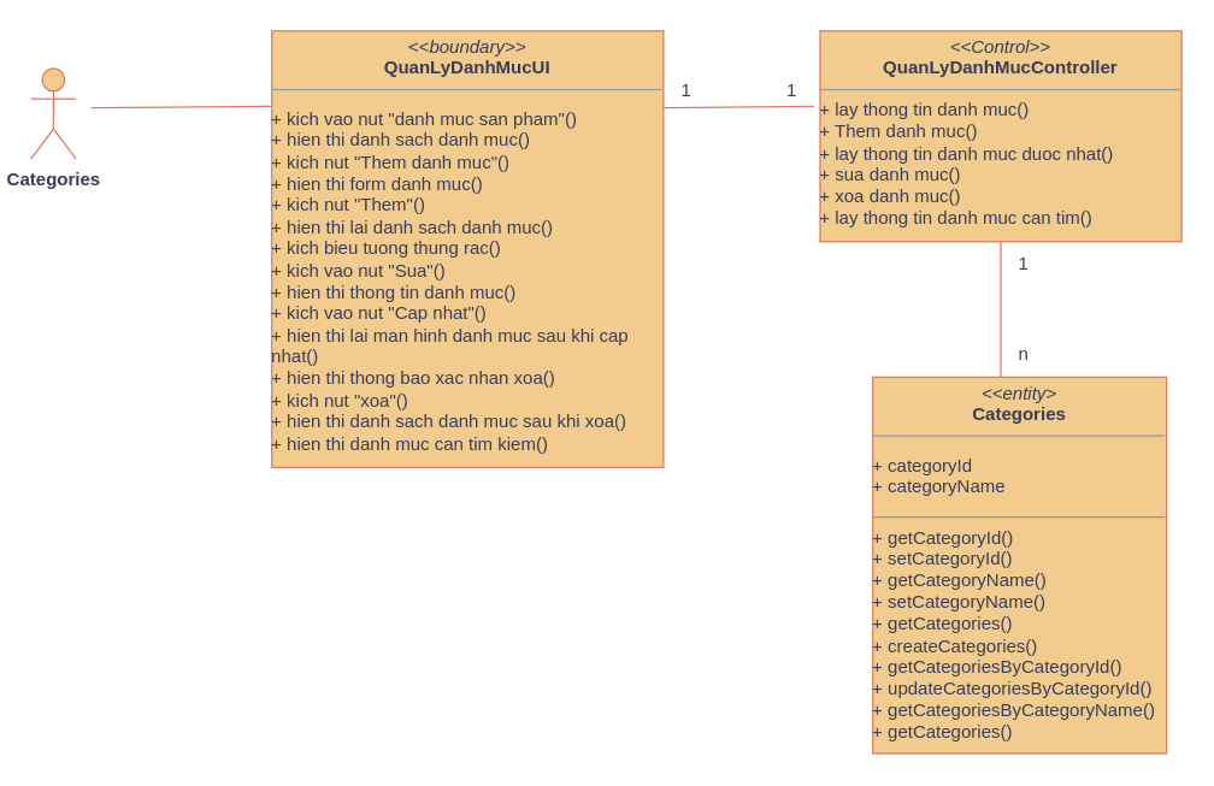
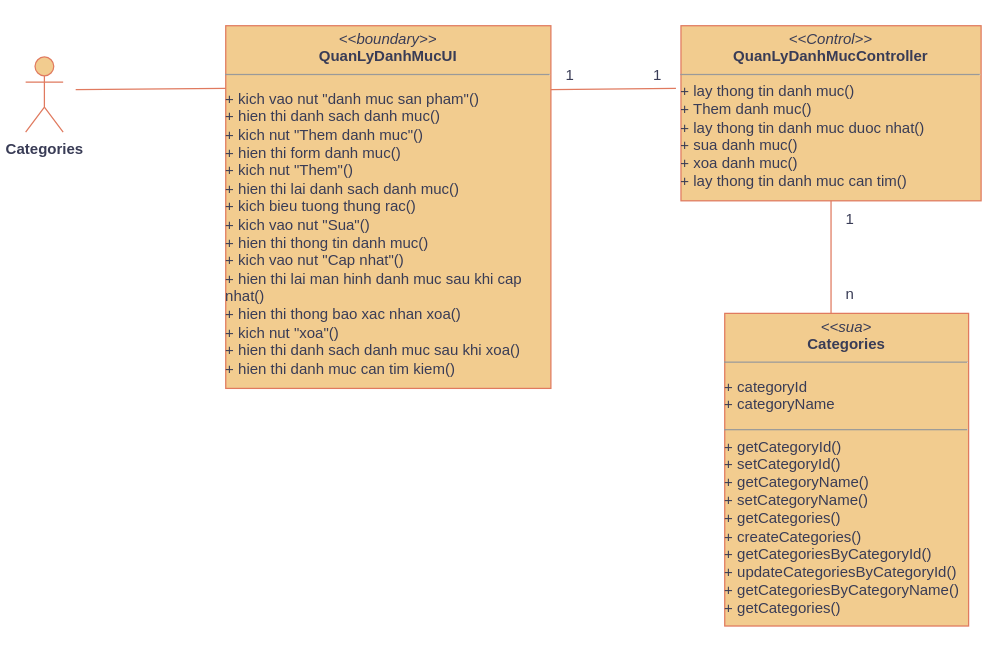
  <mxCell id="0" />
  <mxCell id="1" parent="0" />
  <mxCell id="2" value="&lt;p style=&quot;margin:0px;margin-top:4px;text-align:center;&quot;&gt;&lt;i&gt;&amp;lt;&amp;lt;boundary&amp;gt;&amp;gt;&lt;/i&gt;&lt;br&gt;&lt;b&gt;QuanLyDanhMucUI&lt;/b&gt;&lt;/p&gt;&lt;hr size=&quot;1&quot;&gt;&lt;p style=&quot;&quot; dir=&quot;auto&quot;&gt;&lt;span style=&quot;white-space: pre-wrap;&quot;&gt;+ kich vao nut &quot;danh muc san pham&quot;()&lt;br/&gt;+ hien thi danh sach danh muc()&lt;br/&gt;+ kich nut &quot;Them danh muc&quot;()&lt;br/&gt;+ hien thi form danh muc()&lt;br/&gt;+ kich nut &quot;Them&quot;()&lt;br/&gt;+ hien thi lai danh sach danh muc()&lt;br/&gt;+ kich bieu tuong thung rac()&lt;br/&gt;+ kich vao nut &quot;Sua&quot;()&lt;br/&gt;+ hien thi thong tin danh muc()&lt;br/&gt;+ kich vao nut &quot;Cap nhat&quot;()&lt;br/&gt;+ hien thi lai man hinh danh muc sau khi cap nhat()&lt;br/&gt;+ hien thi thong bao xac nhan xoa()&lt;br/&gt;+ kich nut &quot;xoa&quot;()&lt;br/&gt;+ hien thi danh sach danh muc sau khi xoa()&lt;br/&gt;+ hien thi danh muc can tim kiem()&lt;/span&gt;&lt;/p&gt;&lt;p style=&quot;white-space: pre-wrap;&quot; dir=&quot;auto&quot;&gt;&lt;br&gt;&lt;/p&gt;&lt;p style=&quot;white-space: pre-wrap;&quot; dir=&quot;auto&quot;&gt;&lt;br&gt;&lt;/p&gt;&lt;p style=&quot;margin:0px;margin-left:4px;&quot;&gt;&lt;br&gt;&lt;/p&gt;" style="verticalAlign=top;align=left;overflow=fill;fontSize=12;fontFamily=Helvetica;html=1;rounded=0;shadow=0;comic=0;labelBackgroundColor=none;strokeWidth=1;fillColor=#F2CC8F;strokeColor=#E07A5F;fontColor=#393C56;" vertex="1" parent="1"><mxGeometry x="180" y="20" width="260" height="290" as="geometry" /></mxCell>
  <mxCell id="3" value="&lt;p style=&quot;margin:0px;margin-top:4px;text-align:center;&quot;&gt;&lt;i&gt;&amp;lt;&amp;lt;Control&amp;gt;&amp;gt;&lt;/i&gt;&lt;br&gt;&lt;b&gt;QuanLyDanhMuc&lt;/b&gt;&lt;b&gt;Controller&lt;/b&gt;&lt;/p&gt;&lt;hr size=&quot;1&quot;&gt;&lt;div&gt;&lt;div&gt;+ lay thong tin danh muc()&lt;/div&gt;&lt;div&gt;+ Them danh muc()&lt;/div&gt;&lt;div&gt;+ lay thong tin danh muc duoc nhat()&lt;/div&gt;&lt;div&gt;+ sua danh muc()&lt;/div&gt;&lt;div&gt;+ xoa danh muc()&lt;/div&gt;&lt;div&gt;+ lay thong tin danh muc can tim()&lt;/div&gt;&lt;/div&gt;&lt;div&gt;&lt;p style=&quot;white-space: pre-wrap;&quot; dir=&quot;auto&quot;&gt;&lt;br&gt;&lt;/p&gt;&lt;p style=&quot;white-space: pre-wrap;&quot; dir=&quot;auto&quot;&gt;&lt;br&gt;&lt;/p&gt;&lt;/div&gt;" style="verticalAlign=top;align=left;overflow=fill;fontSize=12;fontFamily=Helvetica;html=1;rounded=0;shadow=0;comic=0;labelBackgroundColor=none;strokeWidth=1;fillColor=#F2CC8F;strokeColor=#E07A5F;fontColor=#393C56;" vertex="1" parent="1"><mxGeometry x="544" y="20" width="240" height="140" as="geometry" /></mxCell>
  <mxCell id="4" value="&lt;b&gt;Categories&lt;/b&gt;" style="shape=umlActor;verticalLabelPosition=bottom;verticalAlign=top;html=1;outlineConnect=0;textShadow=0;labelBorderColor=none;labelBackgroundColor=none;fillColor=#F2CC8F;strokeColor=#E07A5F;fontColor=#393C56;" vertex="1" parent="1"><mxGeometry x="20" y="45" width="30" height="60" as="geometry" /></mxCell>
  <mxCell id="5" value="" style="endArrow=none;html=1;rounded=0;labelBackgroundColor=none;fontColor=default;strokeColor=#E07A5F;" edge="1" parent="1"><mxGeometry relative="1" as="geometry"><mxPoint x="60" y="71" as="sourcePoint" /><mxPoint x="180" y="70" as="targetPoint" /></mxGeometry></mxCell>
  <mxCell id="6" value="1" style="text;html=1;align=center;verticalAlign=middle;resizable=0;points=[];autosize=1;strokeColor=none;fillColor=none;labelBackgroundColor=none;fontColor=#393C56;" vertex="1" parent="1"><mxGeometry x="510" y="45" width="30" height="30" as="geometry" /></mxCell>
  <mxCell id="7" value="" style="endArrow=none;html=1;rounded=0;labelBackgroundColor=none;fontColor=default;exitX=0.583;exitY=1;exitDx=0;exitDy=0;exitPerimeter=0;strokeColor=#E07A5F;" edge="1" parent="1"><mxGeometry relative="1" as="geometry"><mxPoint x="664" y="160" as="sourcePoint" /><mxPoint x="664" y="250" as="targetPoint" /></mxGeometry></mxCell>
- <mxCell id="8" value="&lt;p style=&quot;margin:0px;margin-top:4px;text-align:center;&quot;&gt;&lt;i&gt;&amp;lt;&amp;lt;entity&amp;gt;&lt;/i&gt;&lt;br&gt;&lt;b&gt;Categories&lt;/b&gt;&lt;/p&gt;&lt;hr size=&quot;1&quot;&gt;&lt;p style=&quot;&quot; dir=&quot;auto&quot;&gt;&lt;span style=&quot;white-space: pre-wrap;&quot;&gt;+ categoryId&lt;br/&gt;+ categoryName&lt;/span&gt;&lt;/p&gt;&lt;hr size=&quot;1&quot;&gt;&lt;div&gt;&lt;div&gt;+ getCategoryId()&lt;/div&gt;&lt;div&gt;+ setCategoryId()&lt;/div&gt;&lt;div&gt;+ getCategoryName()&lt;/div&gt;&lt;div&gt;+ setCategoryName()&lt;/div&gt;&lt;div&gt;+ getCategories()&lt;/div&gt;&lt;div&gt;+ createCategories()&lt;/div&gt;&lt;div&gt;+ getCategoriesByCategoryId()&lt;/div&gt;&lt;div&gt;+ updateCategoriesByCategoryId()&lt;/div&gt;&lt;div&gt;+ getCategoriesByCategoryName()&lt;/div&gt;&lt;div&gt;+ getCategories()&lt;/div&gt;&lt;/div&gt;&lt;div&gt;&lt;br&gt;&lt;/div&gt;&lt;div&gt;&lt;br&gt;&lt;p style=&quot;white-space: pre-wrap;&quot; dir=&quot;auto&quot;&gt;&lt;br&gt;&lt;/p&gt;&lt;/div&gt;" style="verticalAlign=top;align=left;overflow=fill;fontSize=12;fontFamily=Helvetica;html=1;rounded=0;shadow=0;comic=0;labelBackgroundColor=none;strokeWidth=1;fillColor=#F2CC8F;strokeColor=#E07A5F;fontColor=#393C56;" vertex="1" parent="1"><mxGeometry x="579" y="250" width="195" height="250" as="geometry" /></mxCell>
+ <mxCell id="8" value="&lt;p style=&quot;margin:0px;margin-top:4px;text-align:center;&quot;&gt;&lt;i&gt;&amp;lt;&amp;lt;sua&amp;gt;&lt;/i&gt;&lt;br&gt;&lt;b&gt;Categories&lt;/b&gt;&lt;/p&gt;&lt;hr size=&quot;1&quot;&gt;&lt;p style=&quot;&quot; dir=&quot;auto&quot;&gt;&lt;span style=&quot;white-space: pre-wrap;&quot;&gt;+ categoryId&lt;br/&gt;+ categoryName&lt;/span&gt;&lt;/p&gt;&lt;hr size=&quot;1&quot;&gt;&lt;div&gt;&lt;div&gt;+ getCategoryId()&lt;/div&gt;&lt;div&gt;+ setCategoryId()&lt;/div&gt;&lt;div&gt;+ getCategoryName()&lt;/div&gt;&lt;div&gt;+ setCategoryName()&lt;/div&gt;&lt;div&gt;+ getCategories()&lt;/div&gt;&lt;div&gt;+ createCategories()&lt;/div&gt;&lt;div&gt;+ getCategoriesByCategoryId()&lt;/div&gt;&lt;div&gt;+ updateCategoriesByCategoryId()&lt;/div&gt;&lt;div&gt;+ getCategoriesByCategoryName()&lt;/div&gt;&lt;div&gt;+ getCategories()&lt;/div&gt;&lt;/div&gt;&lt;div&gt;&lt;br&gt;&lt;/div&gt;&lt;div&gt;&lt;br&gt;&lt;p style=&quot;white-space: pre-wrap;&quot; dir=&quot;auto&quot;&gt;&lt;br&gt;&lt;/p&gt;&lt;/div&gt;" style="verticalAlign=top;align=left;overflow=fill;fontSize=12;fontFamily=Helvetica;html=1;rounded=0;shadow=0;comic=0;labelBackgroundColor=none;strokeWidth=1;fillColor=#F2CC8F;strokeColor=#E07A5F;fontColor=#393C56;" vertex="1" parent="1"><mxGeometry x="579" y="250" width="195" height="250" as="geometry" /></mxCell>
  <mxCell id="9" value="1" style="text;html=1;align=center;verticalAlign=middle;resizable=0;points=[];autosize=1;strokeColor=none;fillColor=none;labelBackgroundColor=none;fontColor=#393C56;" vertex="1" parent="1"><mxGeometry x="664" y="160" width="30" height="30" as="geometry" /></mxCell>
  <mxCell id="10" value="n" style="text;html=1;align=center;verticalAlign=middle;resizable=0;points=[];autosize=1;strokeColor=none;fillColor=none;labelBackgroundColor=none;fontColor=#393C56;" vertex="1" parent="1"><mxGeometry x="664" y="220" width="30" height="30" as="geometry" /></mxCell>
  <mxCell id="11" value="" style="endArrow=none;html=1;rounded=0;labelBackgroundColor=none;fontColor=default;strokeColor=#E07A5F;" edge="1" parent="1"><mxGeometry relative="1" as="geometry"><mxPoint x="440" y="71" as="sourcePoint" /><mxPoint x="540" y="70" as="targetPoint" /></mxGeometry></mxCell>
  <mxCell id="12" value="1" style="text;html=1;align=center;verticalAlign=middle;resizable=0;points=[];autosize=1;strokeColor=none;fillColor=none;labelBackgroundColor=none;fontColor=#393C56;" vertex="1" parent="1"><mxGeometry x="440" y="45" width="30" height="30" as="geometry" /></mxCell>
